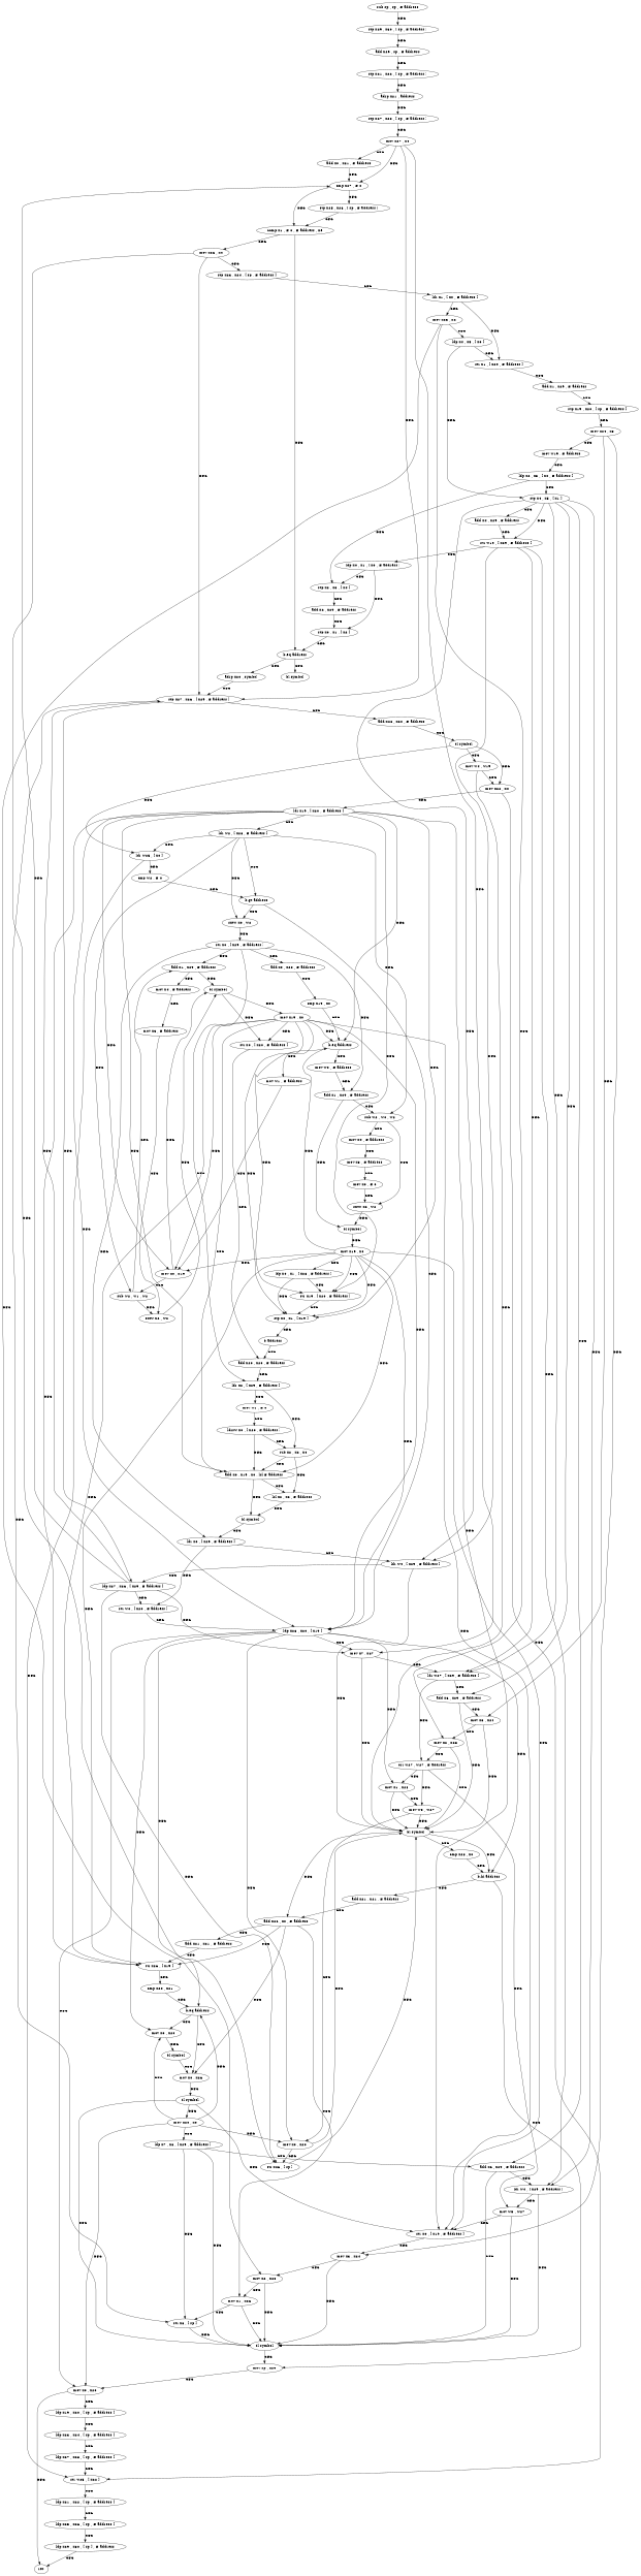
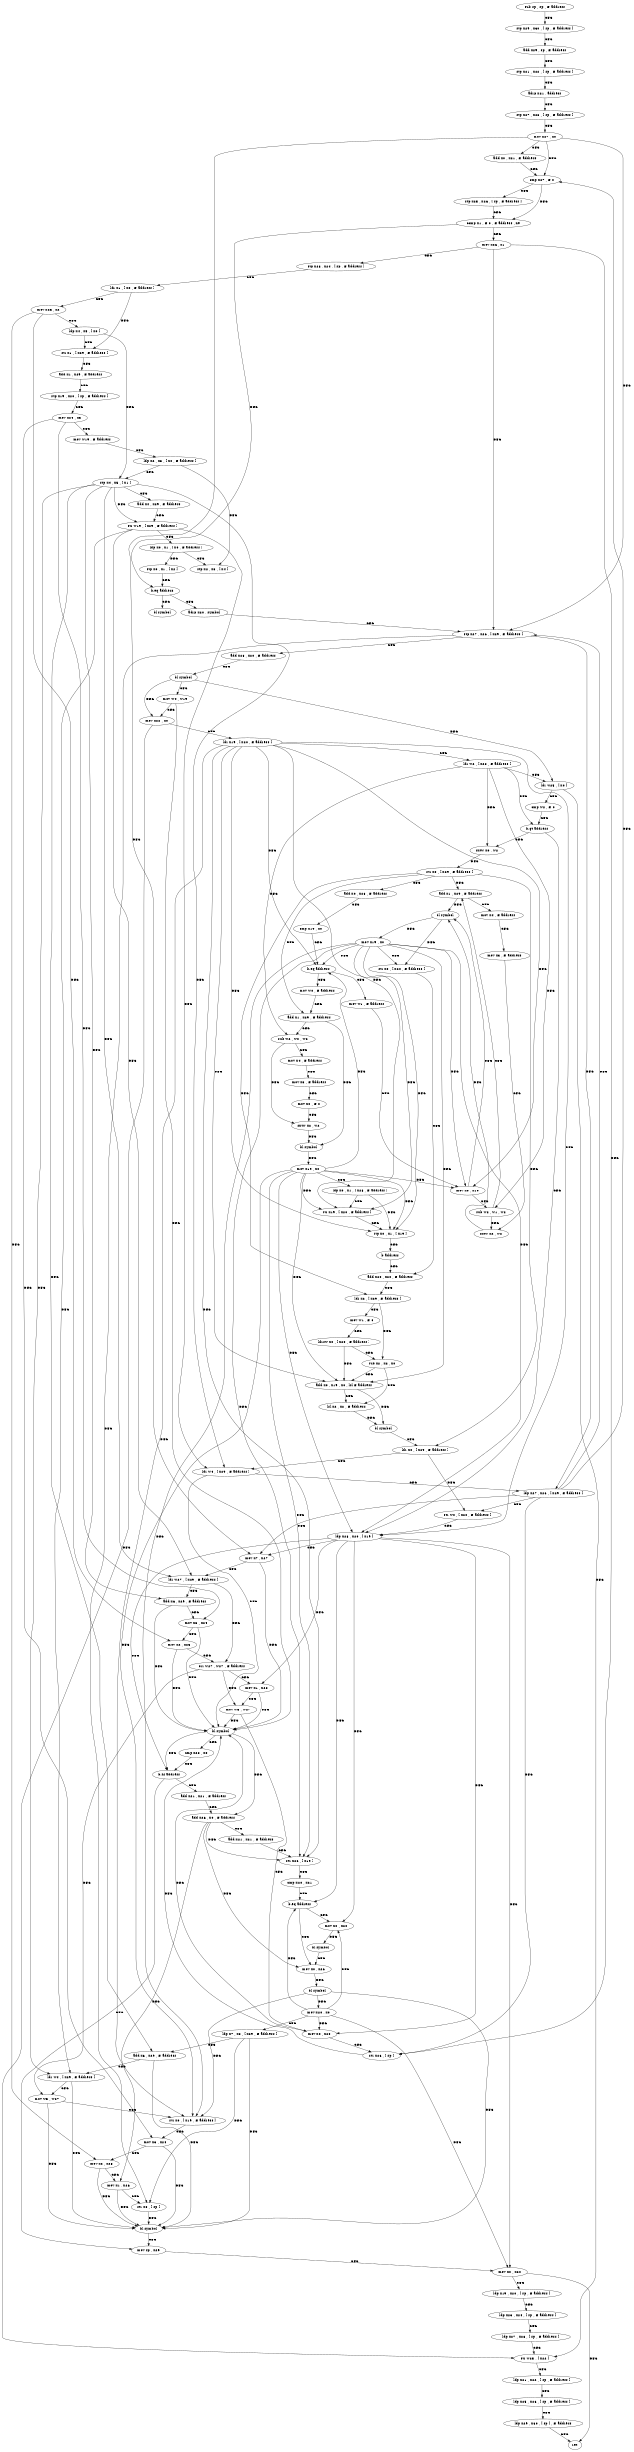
  digraph {
    n1 [label="sub sp , sp , # address"]
    n2 [label="stp x29 , x30 , [ sp , # address ]"]
    n3 [label="add x29 , sp , # address"]
    n4 [label="stp x21 , x22 , [ sp , # address ]"]
    n5 [label="adrp x21 , address"]
    n6 [label="stp x27 , x28 , [ sp , # address ]"]
    n7 [label="mov x27 , x0"]
    n8 [label="add x0 , x21 , # address"]
    n9 [label="cmp x27 , # 0"]
    n10 [label="stp x27 , x26 , [ x29 , # address ]"]
    n11 [label="mov x7 , x27"]
    n12 [label="stp x25 , x26 , [ sp , # address ]"]
    n13 [label="ccmp x1 , # 0 , # address , ne"]
    n14 [label="add x28 , x20 , # address"]
    n15 [label="ldp x27 , x26 , [ x29 , # address ]"]
    n16 [label="str x8 , [ sp ]"]
    n17 [label="ldr w27 , [ x29 , # address ]"]
    n18 [label="bl symbol"]
-   n19 [label="mov x26 , x4"]
+   n19 [label="mov x26 , x1"]
    n20 [label="b.eq address"]
    n21 [label="stp x23 , x24 , [ sp , # address ]"]
    n22 [label="str x26 , [ sp ]"]
    n23 [label="bl symbol"]
    n24 [label="adrp x20 , symbol"]
    n25 [label="ldr x1 , [ x0 , # address ]"]
    n26 [label="mov x23 , x2"]
    n27 [label="str x1 , [ x29 , # address ]"]
    n28 [label="ldp x4 , x5 , [ x0 ]"]
    n29 [label="mov x2 , x23"]
    n30 [label="mov x2 , x23"]
    n31 [label="add x1 , x29 , # address"]
    n32 [label="stp x4 , x5 , [ x1 ]"]
    n33 [label="orr w27 , w27 , # address"]
    n34 [label="mov x1 , x26"]
    n35 [label="bl symbol"]
    n36 [label="add x4 , x29 , # address"]
    n37 [label="str w19 , [ x29 , # address ]"]
    n38 [label="add x6 , x29 , # address"]
    n39 [label="add x6 , x29 , # address"]
    n40 [label="ldr w4 , [ x29 , # address ]"]
    n41 [label="ldr w4 , [ x29 , # address ]"]
    n42 [label="stp x19 , x20 , [ sp , # address ]"]
    n43 [label="mov x24 , x3"]
    n44 [label="mov w19 , # address"]
    n45 [label="mov x3 , x24"]
    n46 [label="mov x3 , x24"]
    n47 [label="ldp x2 , x3 , [ x0 , # address ]"]
    n48 [label="stp x2 , x3 , [ x4 ]"]
-   n49 [label="add x2 , x29 , # address"]
    n50 [label="ldp x0 , x1 , [ x0 , # address ]"]
    n51 [label="mov w5 , w27"]
    n52 [label="stp x0 , x1 , [ x2 ]"]
    n53 [label="bl symbol"]
    n54 [label="ldp x7 , x8 , [ x29 , # address ]"]
    n55 [label="str w0 , [ x20 , # address ]"]
    n56 [label="mov w4 , w19"]
    n57 [label="mov x22 , x0"]
    n58 [label="ldr w25 , [ x0 ]"]
    n59 [label="ldr x19 , [ x20 , # address ]"]
    n60 [label="str w25 , [ x22 ]"]
    n61 [label="cmp w2 , # 0"]
    n62 [label="b.hi address"]
    n63 [label="cmp x28 , x0"]
    n64 [label="add x26 , x0 , # address"]
    n65 [label="ldr w2 , [ x28 , # address ]"]
    n66 [label="ldp x28 , x20 , [ x19 ]"]
    n67 [label="b.eq address"]
    n68 [label="str x26 , [ x19 ]"]
    n69 [label="str x19 , [ x20 , # address ]"]
    n70 [label="stp x0 , x1 , [ x19 ]"]
    n71 [label="mov x0 , x19"]
    n72 [label="str x0 , [ x19 , # address ]"]
    n73 [label="add x0 , x19 , x0 , lsl # address"]
    n74 [label="ldp x21 , x22 , [ sp , # address ]"]
    n75 [label="b.gt address"]
    n76 [label="sxtw x0 , w2"]
    n77 [label="sub w2 , w0 , w2"]
    n78 [label="sub w2 , w1 , w2"]
    n79 [label="mov x1 , x28"]
    n80 [label="mov x0 , x20"]
    n81 [label="mov x0 , x20"]
    n82 [label="b.eq address"]
    n83 [label="mov x0 , x20"]
    n84 [label="mov w0 , # address"]
    n85 [label="mov w1 , # address"]
    n86 [label="cmp x20 , x21"]
    n87 [label="b address"]
    n88 [label="bl symbol"]
    n89 [label="lsl x2 , x2 , # address"]
    n90 [label="bl symbol"]
    n91 [label="str x0 , [ x29 , # address ]"]
    n92 [label="mov x4 , # address"]
    n93 [label="sxtw x2 , w2"]
    n94 [label="add x1 , x29 , # address"]
    n95 [label="sxtw x2 , w2"]
    n96 [label="mov w5 , w27"]
    n97 [label="mov sp , x29"]
    n98 [label="add x21 , x21 , # address"]
    n99 [label="ldp x19 , x20 , [ sp , # address ]"]
    n100 [label=ret]
    n101 [label="mov x0 , x26"]
    n102 [label="bl symbol"]
    n103 [label="add x0 , x28 , # address"]
    n104 [label="add x1 , x29 , # address"]
    n105 [label="ldr x2 , [ x29 , # address ]"]
    n106 [label="ldr x0 , [ x29 , # address ]"]
    n107 [label="add x21 , x21 , # address"]
    n108 [label="cmp x19 , x0"]
    n109 [label="bl symbol"]
    n110 [label="mov x4 , # address"]
    n111 [label="mov w1 , # 0"]
    n112 [label="sub x2 , x2 , x0"]
    n113 [label="ldp x23 , x24 , [ sp , # address ]"]
    n114 [label="ldp x27 , x28 , [ sp , # address ]"]
    n115 [label="ldp x25 , x26 , [ sp , # address ]"]
    n116 [label="ldp x29 , x30 , [ sp ] , # address"]
    n117 [label="bl symbol"]
    n118 [label="mov x20 , x0"]
    n119 [label="mov x19 , x0"]
    n120 [label="mov x3 , # address"]
    n121 [label="mov x0 , # 0"]
    n122 [label="ldp x0 , x1 , [ x28 , # address ]"]
    n123 [label="add x20 , x20 , # address"]
    n124 [label="mov x19 , x0"]
    n125 [label="str x0 , [ x20 , # address ]"]
    n126 [label="mov x3 , # address"]
    n127 [label="ldrsw x0 , [ x20 , # address ]"]
    n1 -> n2 [label=CFG]
    n2 -> n3 [label=CFG]
    n3 -> n4 [label=CFG]
    n4 -> n5 [label=CFG]
-   n5 -> n6 [label=DFG]
+   n5 -> n6 [label=CFG]
    n6 -> n7 [label=CFG]
    n7 -> n8 [label=CFG]
    n7 -> n9 [label=DFG]
    n7 -> n10 [label=DFG]
    n7 -> n11 [label=DFG]
    n8 -> n9 [label=CFG]
    n9 -> n12 [label=CFG]
    n9 -> n13 [label=DFG]
    n10 -> n14 [label=CFG]
    n10 -> n15 [label=DFG]
    n10 -> n16 [label=DFG]
    n11 -> n17 [label=CFG]
    n11 -> n18 [label=DFG]
    n12 -> n13 [label=CFG]
    n13 -> n19 [label=CFG]
    n13 -> n20 [label=DFG]
    n14 -> n53 [label=CFG]
    n15 -> n9 [label=DFG]
    n15 -> n10 [label=DFG]
    n15 -> n11 [label=DFG]
    n15 -> n22 [label=DFG]
    n15 -> n55 [label=CFG]
    n16 -> n35 [label=DFG]
    n17 -> n33 [label=DFG]
    n17 -> n38 [label=CFG]
    n18 -> n62 [label=DFG]
    n18 -> n63 [label=CFG]
    n18 -> n64 [label=DFG]
    n19 -> n10 [label=DFG]
    n19 -> n21 [label=CFG]
    n19 -> n22 [label=DFG]
    n20 -> n23 [label=CFG]
    n20 -> n24 [label=CFG]
    n21 -> n25 [label=CFG]
    n22 -> n18 [label=DFG]
    n24 -> n10 [label=CFG]
    n25 -> n26 [label=CFG]
    n25 -> n27 [label=DFG]
    n26 -> n28 [label=CFG]
    n26 -> n29 [label=DFG]
    n26 -> n30 [label=DFG]
    n27 -> n31 [label=CFG]
    n28 -> n27 [label=CFG]
    n28 -> n32 [label=DFG]
    n29 -> n18 [label=DFG]
    n29 -> n33 [label=CFG]
    n30 -> n34 [label=CFG]
    n30 -> n35 [label=DFG]
    n31 -> n42 [label=CFG]
    n32 -> n17 [label=DFG]
    n32 -> n36 [label=CFG]
    n32 -> n37 [label=DFG]
    n32 -> n38 [label=DFG]
    n32 -> n39 [label=DFG]
    n32 -> n40 [label=DFG]
    n32 -> n41 [label=DFG]
    n33 -> n51 [label=DFG]
    n33 -> n79 [label=CFG]
    n33 -> n96 [label=DFG]
    n34 -> n16 [label=CFG]
    n34 -> n35 [label=DFG]
    n35 -> n97 [label=CFG]
    n36 -> n37 [label=CFG]
    n37 -> n17 [label=DFG]
    n37 -> n40 [label=DFG]
    n37 -> n41 [label=DFG]
    n37 -> n50 [label=CFG]
    n38 -> n18 [label=DFG]
    n38 -> n45 [label=CFG]
    n39 -> n35 [label=DFG]
    n39 -> n40 [label=CFG]
    n40 -> n35 [label=DFG]
    n40 -> n51 [label=CFG]
    n41 -> n15 [label=CFG]
    n41 -> n18 [label=DFG]
    n42 -> n43 [label=CFG]
    n43 -> n44 [label=CFG]
    n43 -> n45 [label=DFG]
    n43 -> n46 [label=DFG]
    n44 -> n47 [label=CFG]
    n45 -> n18 [label=DFG]
    n45 -> n29 [label=CFG]
    n46 -> n30 [label=CFG]
    n46 -> n35 [label=DFG]
    n47 -> n32 [label=CFG]
    n47 -> n48 [label=DFG]
-   n48 -> n49 [label=CFG]
-   n49 -> n52 [label=CFG]
    n50 -> n48 [label=CFG]
    n50 -> n52 [label=DFG]
    n51 -> n35 [label=DFG]
    n51 -> n72 [label=CFG]
    n52 -> n20 [label=CFG]
    n53 -> n56 [label=CFG]
    n53 -> n57 [label=DFG]
    n53 -> n58 [label=DFG]
    n54 -> n16 [label=DFG]
    n54 -> n35 [label=DFG]
    n54 -> n39 [label=CFG]
    n55 -> n66 [label=CFG]
    n56 -> n18 [label=DFG]
    n56 -> n57 [label=CFG]
    n57 -> n59 [label=CFG]
    n57 -> n60 [label=DFG]
    n58 -> n60 [label=DFG]
    n58 -> n61 [label=CFG]
    n59 -> n65 [label=CFG]
    n59 -> n66 [label=DFG]
    n59 -> n67 [label=DFG]
    n59 -> n68 [label=DFG]
    n59 -> n69 [label=DFG]
    n59 -> n70 [label=DFG]
    n59 -> n71 [label=DFG]
    n59 -> n72 [label=DFG]
    n59 -> n73 [label=DFG]
    n60 -> n74 [label=CFG]
    n61 -> n75 [label=CFG]
    n62 -> n97 [label=CFG]
    n62 -> n98 [label=CFG]
    n63 -> n62 [label=CFG]
    n64 -> n34 [label=DFG]
    n64 -> n68 [label=DFG]
    n64 -> n101 [label=DFG]
    n64 -> n107 [label=CFG]
    n65 -> n58 [label=CFG]
    n65 -> n75 [label=DFG]
    n65 -> n76 [label=DFG]
    n65 -> n77 [label=DFG]
    n65 -> n78 [label=DFG]
    n66 -> n11 [label=CFG]
    n66 -> n62 [label=DFG]
    n66 -> n79 [label=DFG]
    n66 -> n80 [label=DFG]
    n66 -> n81 [label=DFG]
    n66 -> n82 [label=DFG]
    n66 -> n83 [label=DFG]
    n67 -> n84 [label=CFG]
    n67 -> n85 [label=CFG]
    n68 -> n86 [label=CFG]
    n69 -> n70 [label=CFG]
    n70 -> n87 [label=CFG]
    n71 -> n78 [label=CFG]
    n71 -> n88 [label=DFG]
    n72 -> n46 [label=CFG]
    n73 -> n89 [label=CFG]
    n73 -> n90 [label=DFG]
    n74 -> n115 [label=CFG]
    n75 -> n66 [label=CFG]
    n75 -> n76 [label=CFG]
    n76 -> n91 [label=DFG]
    n77 -> n92 [label=CFG]
    n77 -> n93 [label=DFG]
    n78 -> n94 [label=CFG]
    n78 -> n95 [label=DFG]
    n79 -> n18 [label=DFG]
    n79 -> n96 [label=CFG]
    n80 -> n18 [label=DFG]
    n80 -> n22 [label=CFG]
    n81 -> n99 [label=CFG]
    n81 -> n100 [label=DFG]
    n82 -> n83 [label=CFG]
    n82 -> n101 [label=CFG]
    n83 -> n102 [label=DFG]
    n84 -> n104 [label=CFG]
    n85 -> n71 [label=CFG]
    n86 -> n82 [label=CFG]
    n87 -> n123 [label=CFG]
    n88 -> n124 [label=DFG]
    n88 -> n125 [label=DFG]
    n89 -> n90 [label=DFG]
    n90 -> n106 [label=CFG]
    n91 -> n94 [label=DFG]
    n91 -> n103 [label=CFG]
    n91 -> n104 [label=DFG]
    n91 -> n105 [label=DFG]
    n91 -> n106 [label=DFG]
    n92 -> n120 [label=CFG]
    n93 -> n109 [label=DFG]
    n94 -> n88 [label=DFG]
    n94 -> n110 [label=CFG]
    n95 -> n88 [label=DFG]
    n96 -> n18 [label=DFG]
    n96 -> n80 [label=CFG]
    n97 -> n81 [label=CFG]
    n98 -> n64 [label=CFG]
    n99 -> n113 [label=CFG]
    n101 -> n117 [label=DFG]
    n102 -> n101 [label=CFG]
    n103 -> n108 [label=CFG]
    n104 -> n77 [label=CFG]
    n104 -> n109 [label=DFG]
    n105 -> n111 [label=CFG]
    n105 -> n112 [label=DFG]
    n106 -> n41 [label=CFG]
    n106 -> n55 [label=DFG]
    n107 -> n68 [label=CFG]
    n108 -> n67 [label=CFG]
    n109 -> n119 [label=DFG]
    n110 -> n126 [label=CFG]
    n111 -> n127 [label=CFG]
    n112 -> n73 [label=CFG]
    n112 -> n89 [label=DFG]
    n113 -> n114 [label=CFG]
    n114 -> n60 [label=CFG]
    n115 -> n116 [label=CFG]
    n116 -> n100 [label=CFG]
    n117 -> n35 [label=DFG]
    n117 -> n72 [label=DFG]
    n117 -> n118 [label=DFG]
    n118 -> n54 [label=CFG]
    n118 -> n80 [label=DFG]
    n118 -> n81 [label=DFG]
    n118 -> n82 [label=DFG]
    n118 -> n83 [label=DFG]
    n119 -> n66 [label=DFG]
    n119 -> n67 [label=DFG]
    n119 -> n68 [label=DFG]
    n119 -> n69 [label=DFG]
    n119 -> n70 [label=DFG]
    n119 -> n71 [label=DFG]
    n119 -> n72 [label=DFG]
    n119 -> n73 [label=DFG]
    n119 -> n122 [label=CFG]
    n120 -> n121 [label=CFG]
    n121 -> n93 [label=CFG]
    n122 -> n69 [label=CFG]
    n122 -> n70 [label=DFG]
    n123 -> n105 [label=CFG]
    n124 -> n66 [label=DFG]
    n124 -> n67 [label=DFG]
    n124 -> n68 [label=DFG]
    n124 -> n69 [label=DFG]
    n124 -> n70 [label=DFG]
    n124 -> n71 [label=DFG]
    n124 -> n72 [label=DFG]
    n124 -> n73 [label=DFG]
    n124 -> n125 [label=CFG]
    n125 -> n123 [label=CFG]
    n126 -> n95 [label=CFG]
    n127 -> n73 [label=DFG]
    n127 -> n112 [label=CFG]
  }
